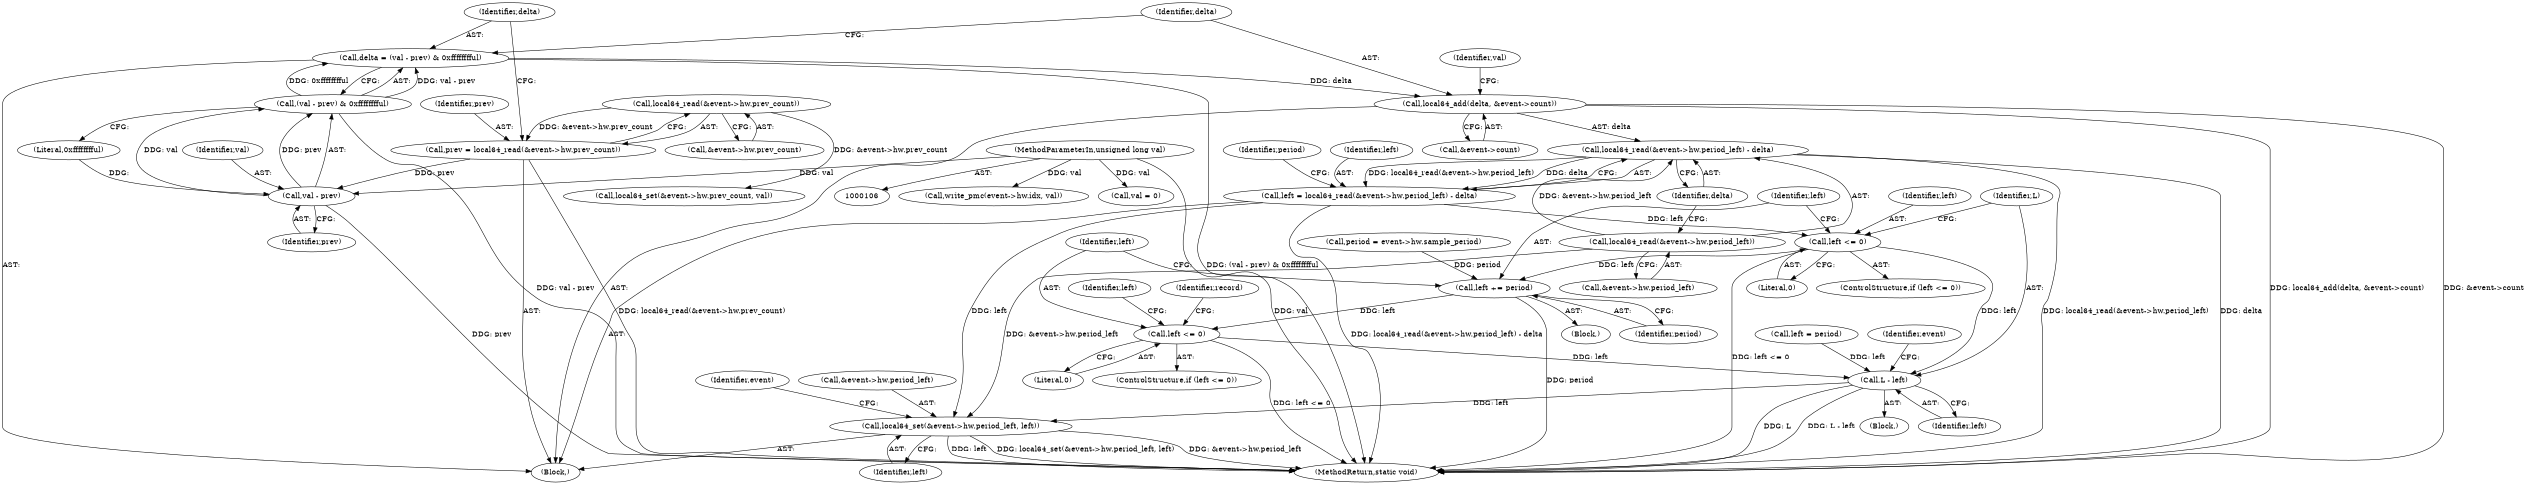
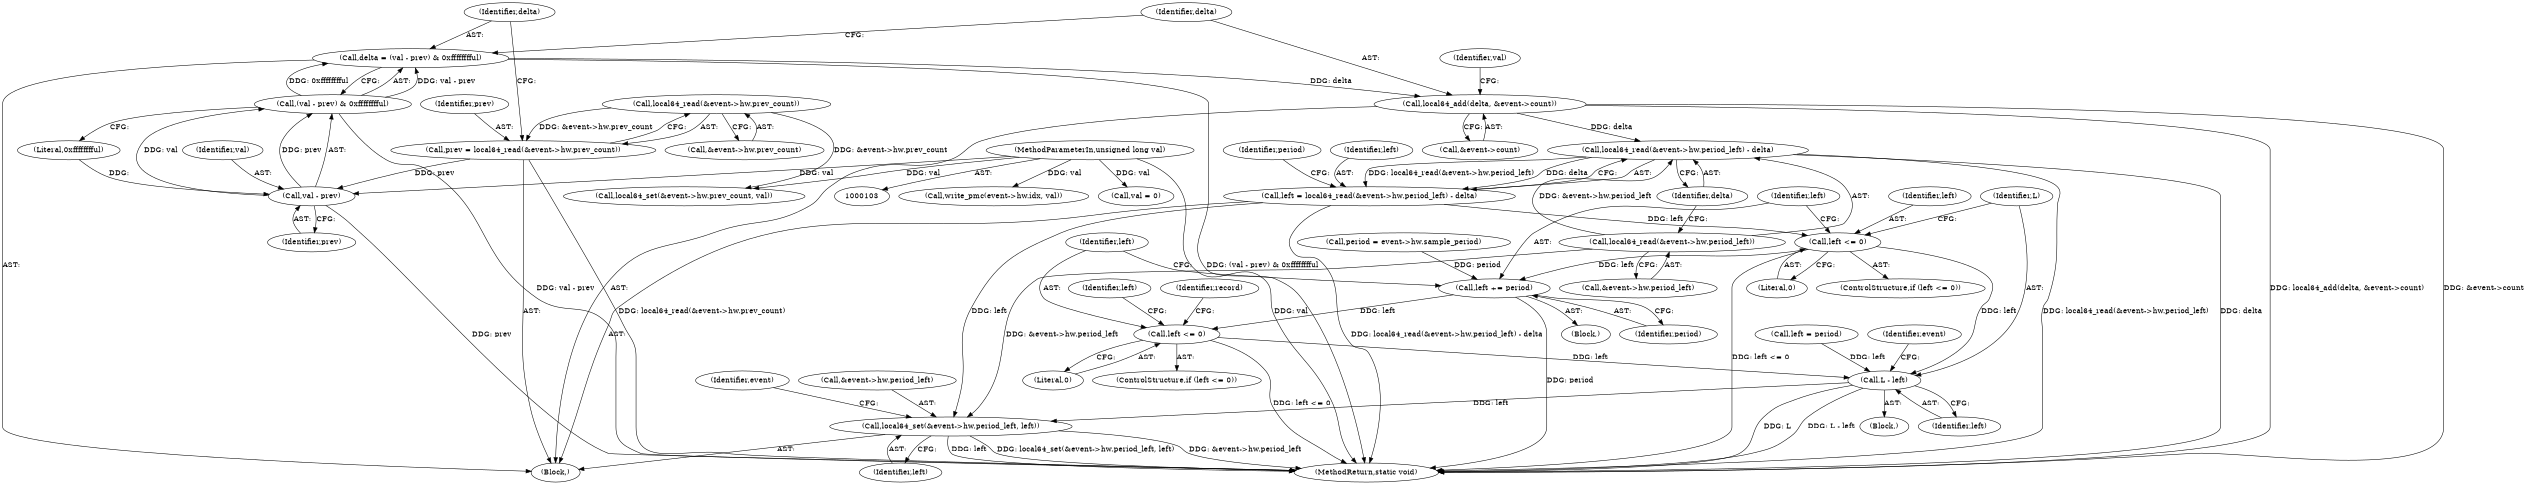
  digraph {
    n1 [label="(Call,local64_read(&event->hw.period_left) - delta)"]
    n2 [label="(Call,left = local64_read(&event->hw.period_left) - delta)"]
    n3 [label="(MethodReturn,static void)"]
    n4 [label="(Identifier,delta)"]
    n5 [label="(Call,local64_set(&event->hw.period_left, left))"]
    n6 [label="(Block,)"]
    n7 [label="(Call,left <= 0)"]
    n8 [label="(Call,local64_read(&event->hw.period_left))"]
    n9 [label="(Call,&event->hw.period_left)"]
    n10 [label="(Identifier,left)"]
    n11 [label="(Call,local64_add(delta, &event->count))"]
    n12 [label="(Call,&event->count)"]
    n13 [label="(Call,delta = (val - prev) & 0xfffffffful)"]
    n14 [label="(Call,(val - prev) & 0xfffffffful)"]
    n15 [label="(Literal,0xfffffffful)"]
    n16 [label="(Call,val - prev)"]
    n17 [label="(Identifier,prev)"]
    n18 [label="(MethodParameterIn,unsigned long val)"]
    n19 [label="(Call,write_pmc(event->hw.idx, val))"]
    n20 [label="(Call,local64_set(&event->hw.prev_count, val))"]
    n21 [label="(Call,val = 0)"]
-   1000103 [label=1000106]
+   1000103
    n23 [label="(Call,prev = local64_read(&event->hw.prev_count))"]
    n24 [label="(Call,local64_read(&event->hw.prev_count))"]
    n25 [label="(Call,&event->hw.prev_count)"]
    n26 [label="(Call,left += period)"]
    n27 [label="(Call,L - left)"]
    n28 [label="(Literal,0)"]
    n29 [label="(ControlStructure,if (left <= 0))"]
    n30 [label="(Call,left <= 0)"]
    n31 [label="(Identifier,period)"]
    n32 [label="(Block,)"]
    n33 [label="(Block,)"]
    n34 [label="(Identifier,left)"]
    n35 [label="(Literal,0)"]
    n36 [label="(ControlStructure,if (left <= 0))"]
    n37 [label="(Identifier,left)"]
    n38 [label="(Call,period = event->hw.sample_period)"]
    n39 [label="(Identifier,val)"]
    n40 [label="(Identifier,event)"]
    n41 [label="(Identifier,delta)"]
    n42 [label="(Identifier,left)"]
    n43 [label="(Identifier,prev)"]
    n44 [label="(Call,left = period)"]
    n45 [label="(Identifier,delta)"]
    n46 [label="(Call,&event->hw.period_left)"]
    n47 [label="(Identifier,left)"]
    n48 [label="(Identifier,record)"]
    n49 [label="(Identifier,left)"]
    n50 [label="(Identifier,event)"]
    n51 [label="(Identifier,left)"]
    n52 [label="(Identifier,period)"]
    n53 [label="(Identifier,L)"]
    n54 [label="(Identifier,val)"]
    n1 -> n2 [label="AST: "]
    n1 -> n2 [label="DDG: local64_read(&event->hw.period_left)"]
    n1 -> n2 [label="DDG: delta"]
    n1 -> n3 [label="DDG: local64_read(&event->hw.period_left)"]
    n1 -> n3 [label="DDG: delta"]
    n1 -> n4 [label="CFG: "]
    n2 -> n1 [label="CFG: "]
    n2 -> n3 [label="DDG: local64_read(&event->hw.period_left) - delta"]
    n2 -> n5 [label="DDG: left"]
    n2 -> n6 [label="AST: "]
    n2 -> n7 [label="DDG: left"]
    n4 -> n1 [label="AST: "]
    n4 -> n8 [label="CFG: "]
    n5 -> n3 [label="DDG: &event->hw.period_left"]
    n5 -> n3 [label="DDG: left"]
    n5 -> n3 [label="DDG: local64_set(&event->hw.period_left, left)"]
    n5 -> n6 [label="AST: "]
    n5 -> n10 [label="CFG: "]
    n7 -> n3 [label="DDG: left <= 0"]
    n7 -> n26 [label="DDG: left"]
    n7 -> n27 [label="DDG: left"]
    n7 -> n28 [label="CFG: "]
    n7 -> n29 [label="AST: "]
    n8 -> n1 [label="AST: "]
    n8 -> n1 [label="DDG: &event->hw.period_left"]
    n8 -> n5 [label="DDG: &event->hw.period_left"]
    n8 -> n9 [label="CFG: "]
    n9 -> n8 [label="AST: "]
    n10 -> n5 [label="AST: "]
-   n11 -> n1 [label="AST: delta"]
+   n11 -> n1 [label="DDG: delta"]
    n11 -> n3 [label="DDG: local64_add(delta, &event->count)"]
    n11 -> n3 [label="DDG: &event->count"]
    n11 -> n6 [label="AST: "]
    n11 -> n12 [label="CFG: "]
    n12 -> n11 [label="AST: "]
    n13 -> n3 [label="DDG: (val - prev) & 0xfffffffful"]
    n13 -> n6 [label="AST: "]
    n13 -> n11 [label="DDG: delta"]
    n13 -> n14 [label="CFG: "]
    n14 -> n3 [label="DDG: val - prev"]
    n14 -> n13 [label="AST: "]
    n14 -> n13 [label="DDG: val - prev"]
    n14 -> n13 [label="DDG: 0xfffffffful"]
    n14 -> n15 [label="CFG: "]
    n15 -> n16 [label="DDG: "]
    n16 -> n3 [label="DDG: prev"]
    n16 -> n14 [label="AST: "]
    n16 -> n14 [label="DDG: val"]
    n16 -> n14 [label="DDG: prev"]
    n16 -> n17 [label="CFG: "]
    n17 -> n16 [label="AST: "]
    n18 -> n3 [label="DDG: val"]
    n18 -> n16 [label="DDG: val"]
    n18 -> n19 [label="DDG: val"]
+   n18 -> n20 [label="DDG: val"]
    n18 -> n21 [label="DDG: val"]
    n18 -> 1000103 [label="AST: "]
    n23 -> n3 [label="DDG: local64_read(&event->hw.prev_count)"]
    n23 -> n6 [label="AST: "]
    n23 -> n16 [label="DDG: prev"]
    n23 -> n24 [label="CFG: "]
    n24 -> n20 [label="DDG: &event->hw.prev_count"]
    n24 -> n23 [label="AST: "]
    n24 -> n23 [label="DDG: &event->hw.prev_count"]
    n24 -> n25 [label="CFG: "]
    n25 -> n24 [label="AST: "]
    n26 -> n3 [label="DDG: period"]
    n26 -> n30 [label="DDG: left"]
    n26 -> n31 [label="CFG: "]
    n26 -> n32 [label="AST: "]
    n27 -> n3 [label="DDG: L"]
    n27 -> n3 [label="DDG: L - left"]
    n27 -> n5 [label="DDG: left"]
    n27 -> n33 [label="AST: "]
    n27 -> n34 [label="CFG: "]
    n28 -> n7 [label="AST: "]
    n30 -> n3 [label="DDG: left <= 0"]
    n30 -> n27 [label="DDG: left"]
    n30 -> n35 [label="CFG: "]
    n30 -> n36 [label="AST: "]
    n31 -> n26 [label="AST: "]
    n34 -> n27 [label="AST: "]
    n35 -> n30 [label="AST: "]
    n37 -> n26 [label="CFG: "]
    n37 -> n30 [label="AST: "]
    n38 -> n26 [label="DDG: period"]
    n39 -> n11 [label="CFG: "]
    n40 -> n5 [label="CFG: "]
    n41 -> n11 [label="AST: "]
    n41 -> n13 [label="CFG: "]
    n42 -> n2 [label="AST: "]
    n43 -> n23 [label="AST: "]
    n44 -> n27 [label="DDG: left"]
    n45 -> n13 [label="AST: "]
    n45 -> n23 [label="CFG: "]
    n46 -> n5 [label="AST: "]
    n47 -> n30 [label="CFG: "]
    n48 -> n30 [label="CFG: "]
    n49 -> n7 [label="CFG: "]
    n49 -> n26 [label="AST: "]
    n50 -> n27 [label="CFG: "]
    n51 -> n7 [label="AST: "]
    n52 -> n2 [label="CFG: "]
    n53 -> n7 [label="CFG: "]
    n53 -> n27 [label="AST: "]
    n54 -> n16 [label="AST: "]
  }
